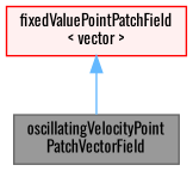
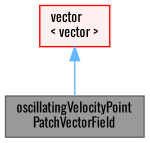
  digraph {
    fontname=Oswald
    node [fontname=Oswald fontsize=10 shape=box style=filled]
    n1 [color=gray40 fillcolor=grey60 fontcolor=black height=0.2 label="oscillatingVelocityPoint\lPatchVectorField" width=0.4]
-   n2 [color=red fillcolor="#FFF0F0" height=0.2 label="fixedValuePointPatchField\l\< vector \>" width=0.4]
+   n2 [color=red fillcolor="#FFF0F0" height=0.2 label="vector\l\< vector \>" width=0.4]
    n2 -> n1 [color=steelblue1 dir=back fontname=Oswald fontsize=10 labelfontname=Helvetica labelfontsize=10 style=solid]
  }
